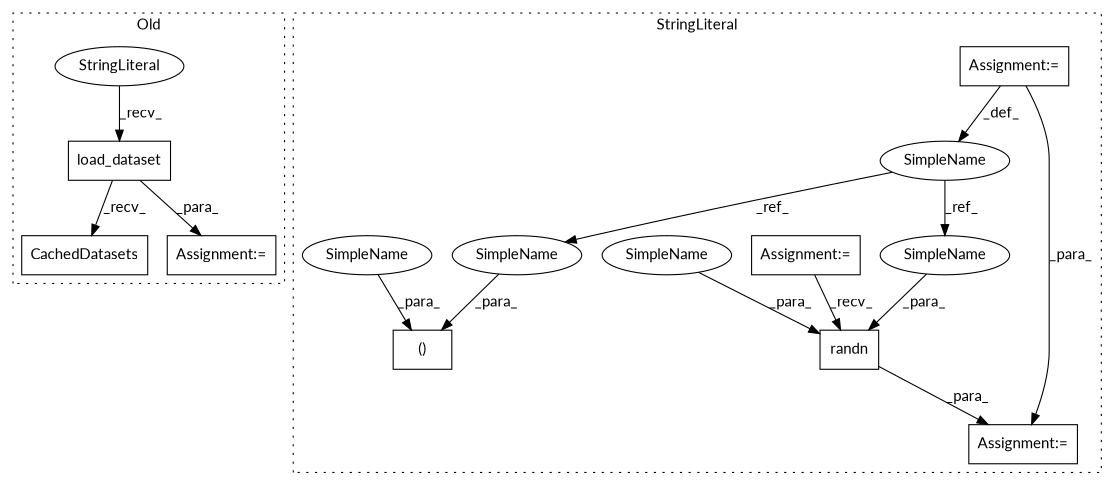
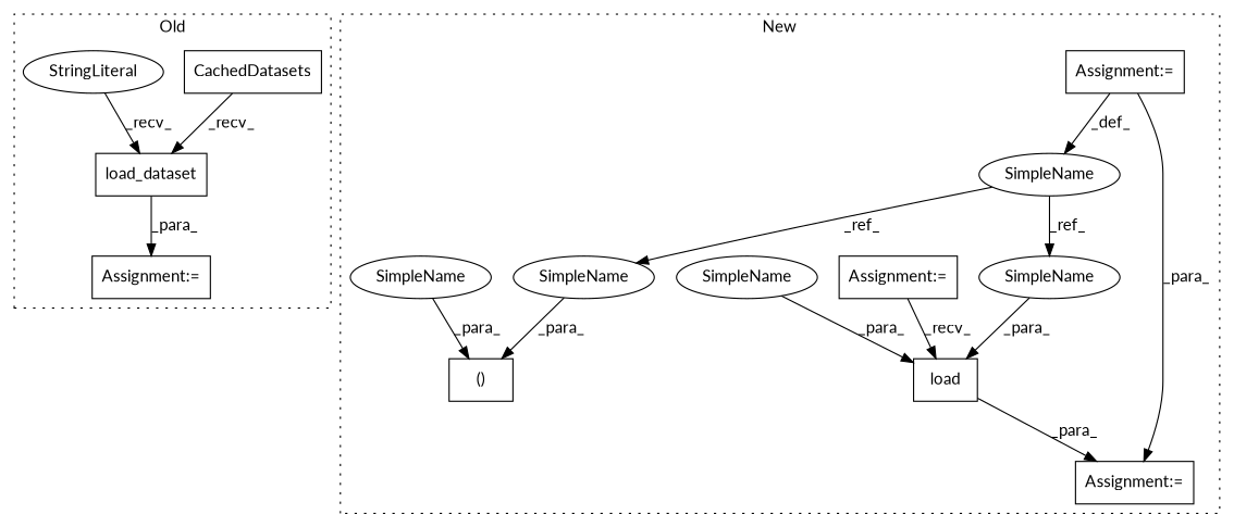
  digraph {
    fontname=Lato
    node [a=42 fontname=Lato l=1 s=5094 shape=box]
    edge [fontname=Lato]
    n1 [a=32 l=16 label=CachedDatasets s=5819]
    n2 [a=32 l="13,1" label=load_dataset s="5836,5856"]
    n3 [a=7 l=2 label="Assignment:=" s=5817]
    n4 [a=45 l=7 label=StringLiteral s=5849 shape=ellipse]
-   n5 [a=32 l="6,1" label=randn s="5234,5246"]
+   n5 [a=32 l="6,1" label=load s="5234,5246"]
    n6 [label=SimpleName shape=ellipse]
    n7 [a=106 l=30 label="()" s=5106]
    n8 [a=7 label="Assignment:="]
    n9 [a=7 label="Assignment:=" s=5229]
    n10 [a=7 label="Assignment:=" s=5184]
    n11 [label=SimpleName s=5240 shape=ellipse]
    n12 [label=SimpleName s=5106 shape=ellipse]
    n13 [label=SimpleName s=5135 shape=ellipse]
    n14 [label=SimpleName s=5245 shape=ellipse]
    subgraph cluster_1 {
      label=Old
      style=dotted
      n1
      n2
      n3
      n4
    }
    subgraph cluster_2 {
-     label=StringLiteral
+     label=New
      style=dotted
      n5
      n6
      n7
      n8
      n9
      n10
      n11
      n12
      n13
      n14
    }
-   n2 -> n1 [label=_recv_]
+   n1 -> n2 [label=_recv_]
    n2 -> n3 [label=_para_]
    n4 -> n2 [label=_recv_]
    n5 -> n9 [label=_para_]
    n6 -> n11 [label=_ref_]
    n6 -> n12 [label=_ref_]
    n8 -> n6 [label=_def_]
    n8 -> n9 [label=_para_]
    n10 -> n5 [label=_recv_]
    n11 -> n5 [label=_para_]
    n12 -> n7 [label=_para_]
    n13 -> n7 [label=_para_]
    n14 -> n5 [label=_para_]
  }
